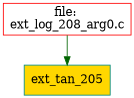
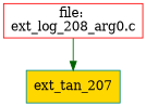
  digraph {
    node [shape=box style=filled]
    n1 [color=red label="file: \next_log_208_arg0.c" fillcolor=white]
-   n2 [color=cyan4 label=ext_tan_205 fillcolor=gold]
+   n2 [color=cyan4 label=ext_tan_207 fillcolor=gold]
    n1 -> n2 [color=darkgreen style=solid]
  }
